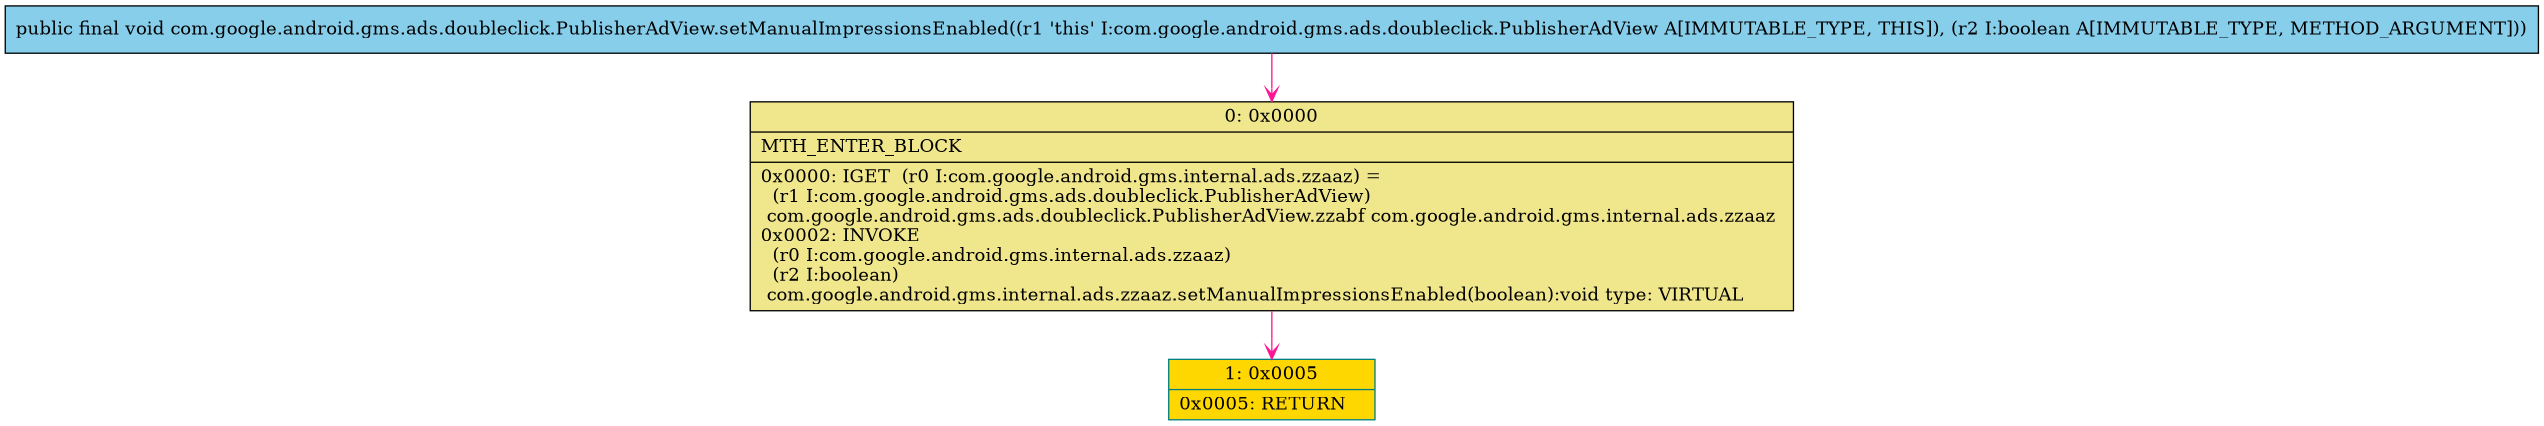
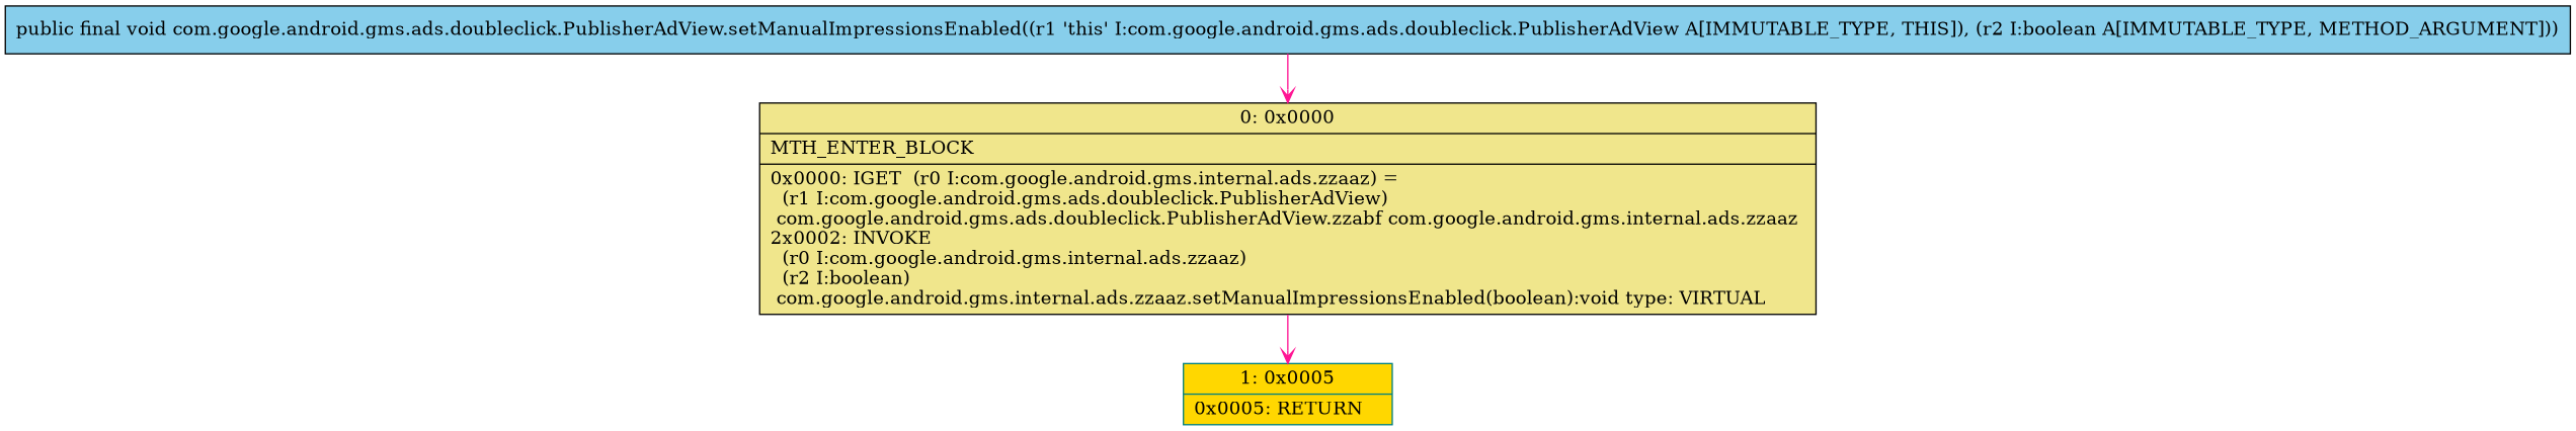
  digraph {
    node [shape=record style=filled color=black]
    edge [color=deeppink arrowhead=vee]
-   n1 [label="{0\:\ 0x0000|MTH_ENTER_BLOCK\l|0x0000: IGET  (r0 I:com.google.android.gms.internal.ads.zzaaz) = \l  (r1 I:com.google.android.gms.ads.doubleclick.PublisherAdView)\l com.google.android.gms.ads.doubleclick.PublisherAdView.zzabf com.google.android.gms.internal.ads.zzaaz \l0x0002: INVOKE  \l  (r0 I:com.google.android.gms.internal.ads.zzaaz)\l  (r2 I:boolean)\l com.google.android.gms.internal.ads.zzaaz.setManualImpressionsEnabled(boolean):void type: VIRTUAL \l}" fillcolor=khaki]
+   n1 [label="{0\:\ 0x0000|MTH_ENTER_BLOCK\l|0x0000: IGET  (r0 I:com.google.android.gms.internal.ads.zzaaz) = \l  (r1 I:com.google.android.gms.ads.doubleclick.PublisherAdView)\l com.google.android.gms.ads.doubleclick.PublisherAdView.zzabf com.google.android.gms.internal.ads.zzaaz \l2x0002: INVOKE  \l  (r0 I:com.google.android.gms.internal.ads.zzaaz)\l  (r2 I:boolean)\l com.google.android.gms.internal.ads.zzaaz.setManualImpressionsEnabled(boolean):void type: VIRTUAL \l}" fillcolor=khaki]
    n2 [label="{1\:\ 0x0005|0x0005: RETURN   \l}" fillcolor=gold color=teal]
    n3 [label="{public final void com.google.android.gms.ads.doubleclick.PublisherAdView.setManualImpressionsEnabled((r1 'this' I:com.google.android.gms.ads.doubleclick.PublisherAdView A[IMMUTABLE_TYPE, THIS]), (r2 I:boolean A[IMMUTABLE_TYPE, METHOD_ARGUMENT])) }" fillcolor=skyblue]
    n1 -> n2
    n3 -> n1
  }
